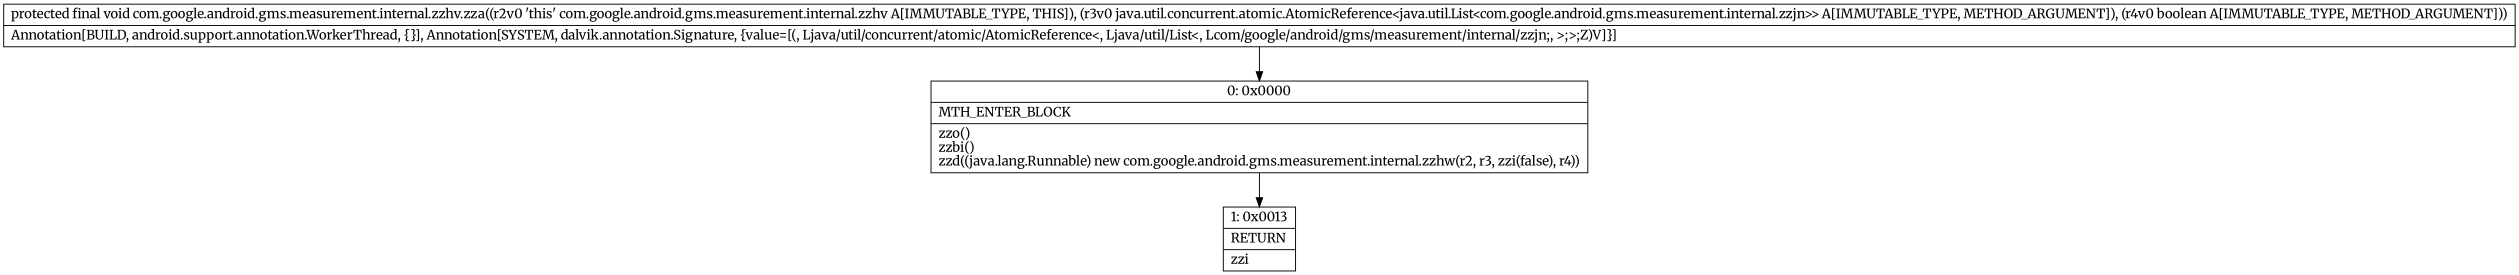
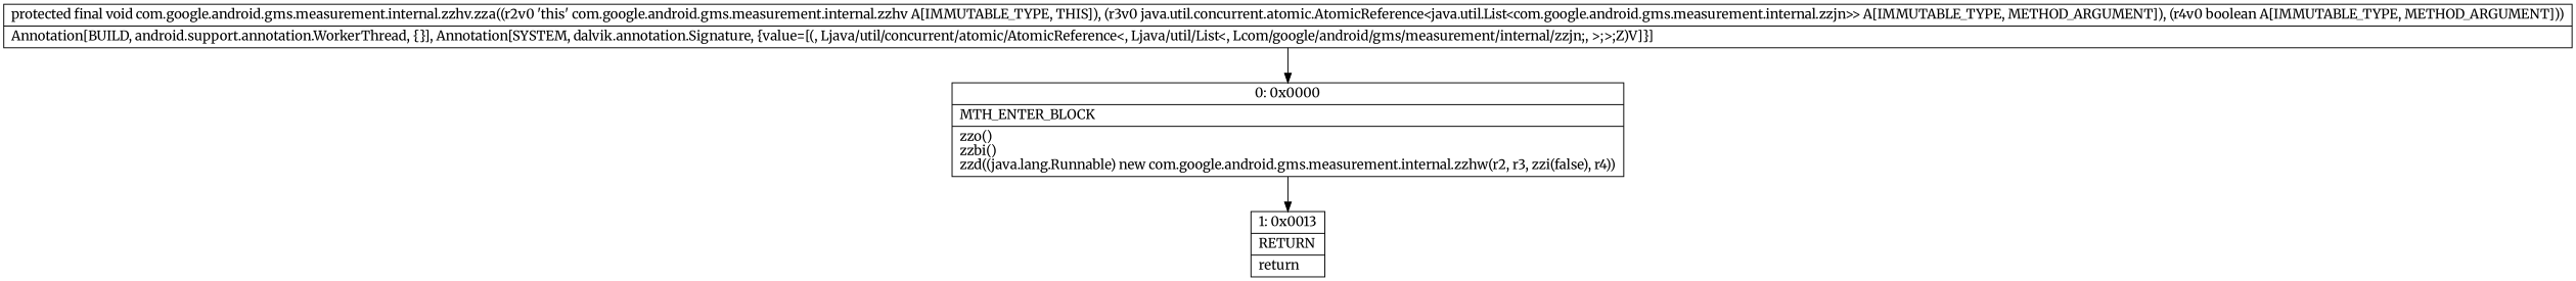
  digraph {
    fontname=Merriweather
    node [shape=record fontname=Merriweather]
    edge [fontname=Merriweather]
    n1 [label="{0\:\ 0x0000|MTH_ENTER_BLOCK\l|zzo()\lzzbi()\lzzd((java.lang.Runnable) new com.google.android.gms.measurement.internal.zzhw(r2, r3, zzi(false), r4))\l}"]
-   n2 [label="{1\:\ 0x0013|RETURN\l|zzi\l}"]
+   n2 [label="{1\:\ 0x0013|RETURN\l|return\l}"]
    n3 [label="{protected final void com.google.android.gms.measurement.internal.zzhv.zza((r2v0 'this' com.google.android.gms.measurement.internal.zzhv A[IMMUTABLE_TYPE, THIS]), (r3v0 java.util.concurrent.atomic.AtomicReference\<java.util.List\<com.google.android.gms.measurement.internal.zzjn\>\> A[IMMUTABLE_TYPE, METHOD_ARGUMENT]), (r4v0 boolean A[IMMUTABLE_TYPE, METHOD_ARGUMENT]))  | Annotation[BUILD, android.support.annotation.WorkerThread, \{\}], Annotation[SYSTEM, dalvik.annotation.Signature, \{value=[(, Ljava\/util\/concurrent\/atomic\/AtomicReference\<, Ljava\/util\/List\<, Lcom\/google\/android\/gms\/measurement\/internal\/zzjn;, \>;\>;Z)V]\}]\l}"]
    n1 -> n2
    n3 -> n1
  }
